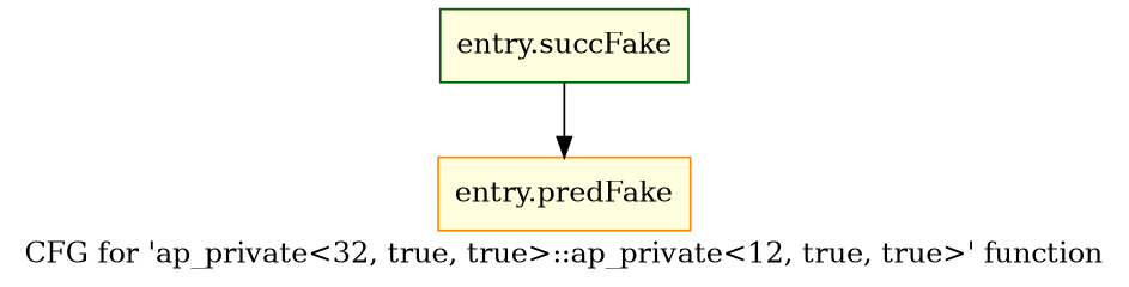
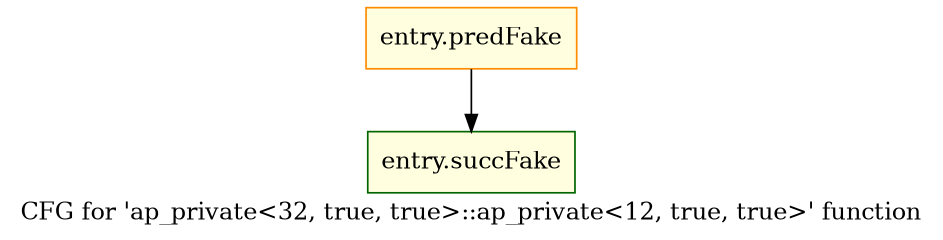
  digraph {
    label="CFG for 'ap_private\<32, true, true\>::ap_private\<12, true, true\>' function"
    node [shape=record style=filled fillcolor=lightyellow]
    n1 [label="{entry.predFake}" color=darkorange]
    n2 [filename="/home/omerfaruk/tools/Xilinx/Vitis_HLS/2023.2/include/etc/ap_private.h" label="{entry.succFake}" linenumber=1700 color=darkgreen]
-   n2 -> n1 [execusionnum=3 filename="/home/omerfaruk/tools/Xilinx/Vitis_HLS/2023.2/include/etc/ap_private.h" style=solid]
+   n1 -> n2 [execusionnum=3 filename="/home/omerfaruk/tools/Xilinx/Vitis_HLS/2023.2/include/etc/ap_private.h" style=solid]
  }
